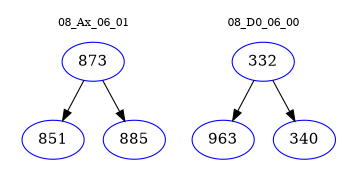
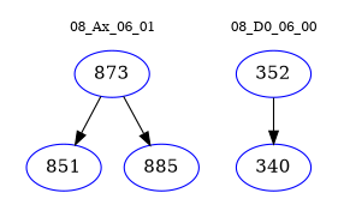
  digraph {
    node [color=blue]
    edge [color=black]
    n1 [label=873]
    n2 [label=851]
    n3 [label=885]
-   n4 [label=332]
-   n5 [label=963]
+   n4 [label=352]
    n6 [label=340]
    subgraph cluster_1 {
      color=white
      fontsize=10
      label="08_Ax_06_01"
      n1
      n2
      n3
    }
    subgraph cluster_2 {
      color=white
      fontsize=10
      label="08_D0_06_00"
      n4
-     n5
      n6
    }
    n1 -> n2
    n1 -> n3
-   n4 -> n5
    n4 -> n6
  }
